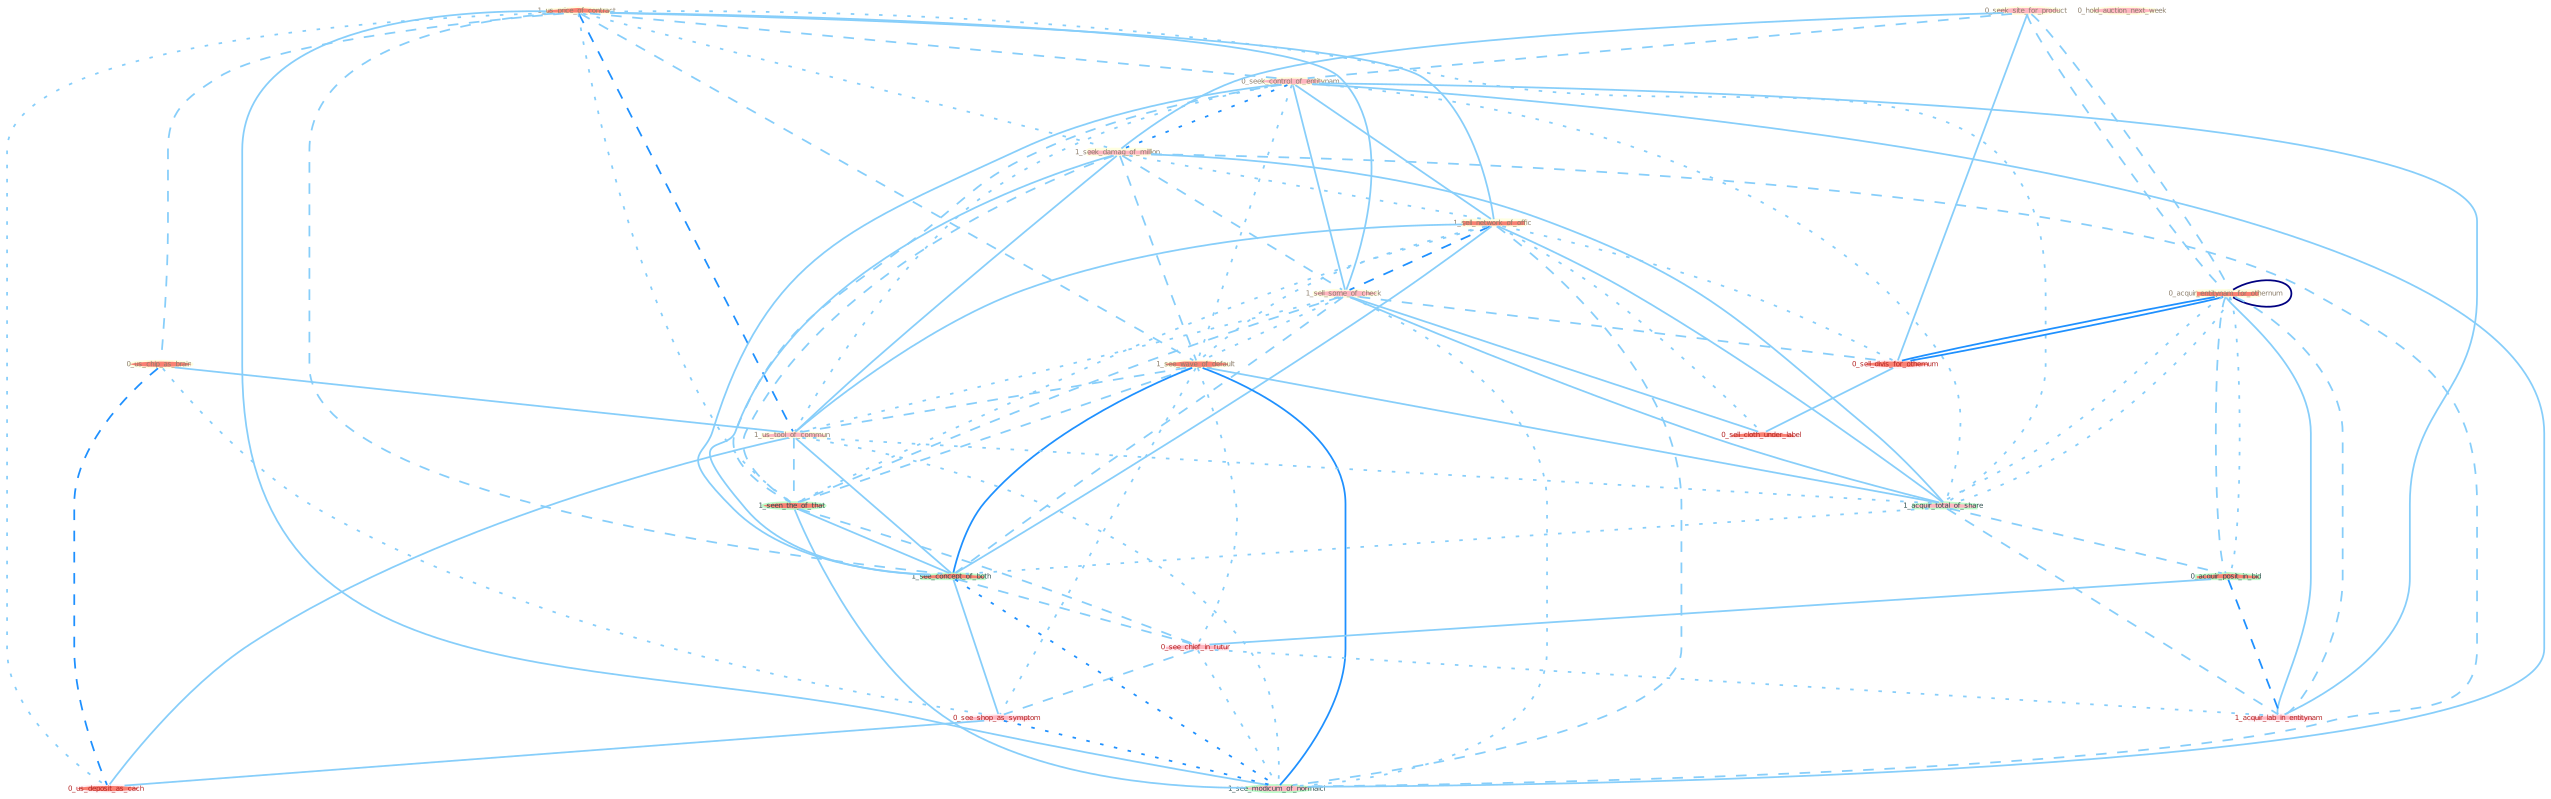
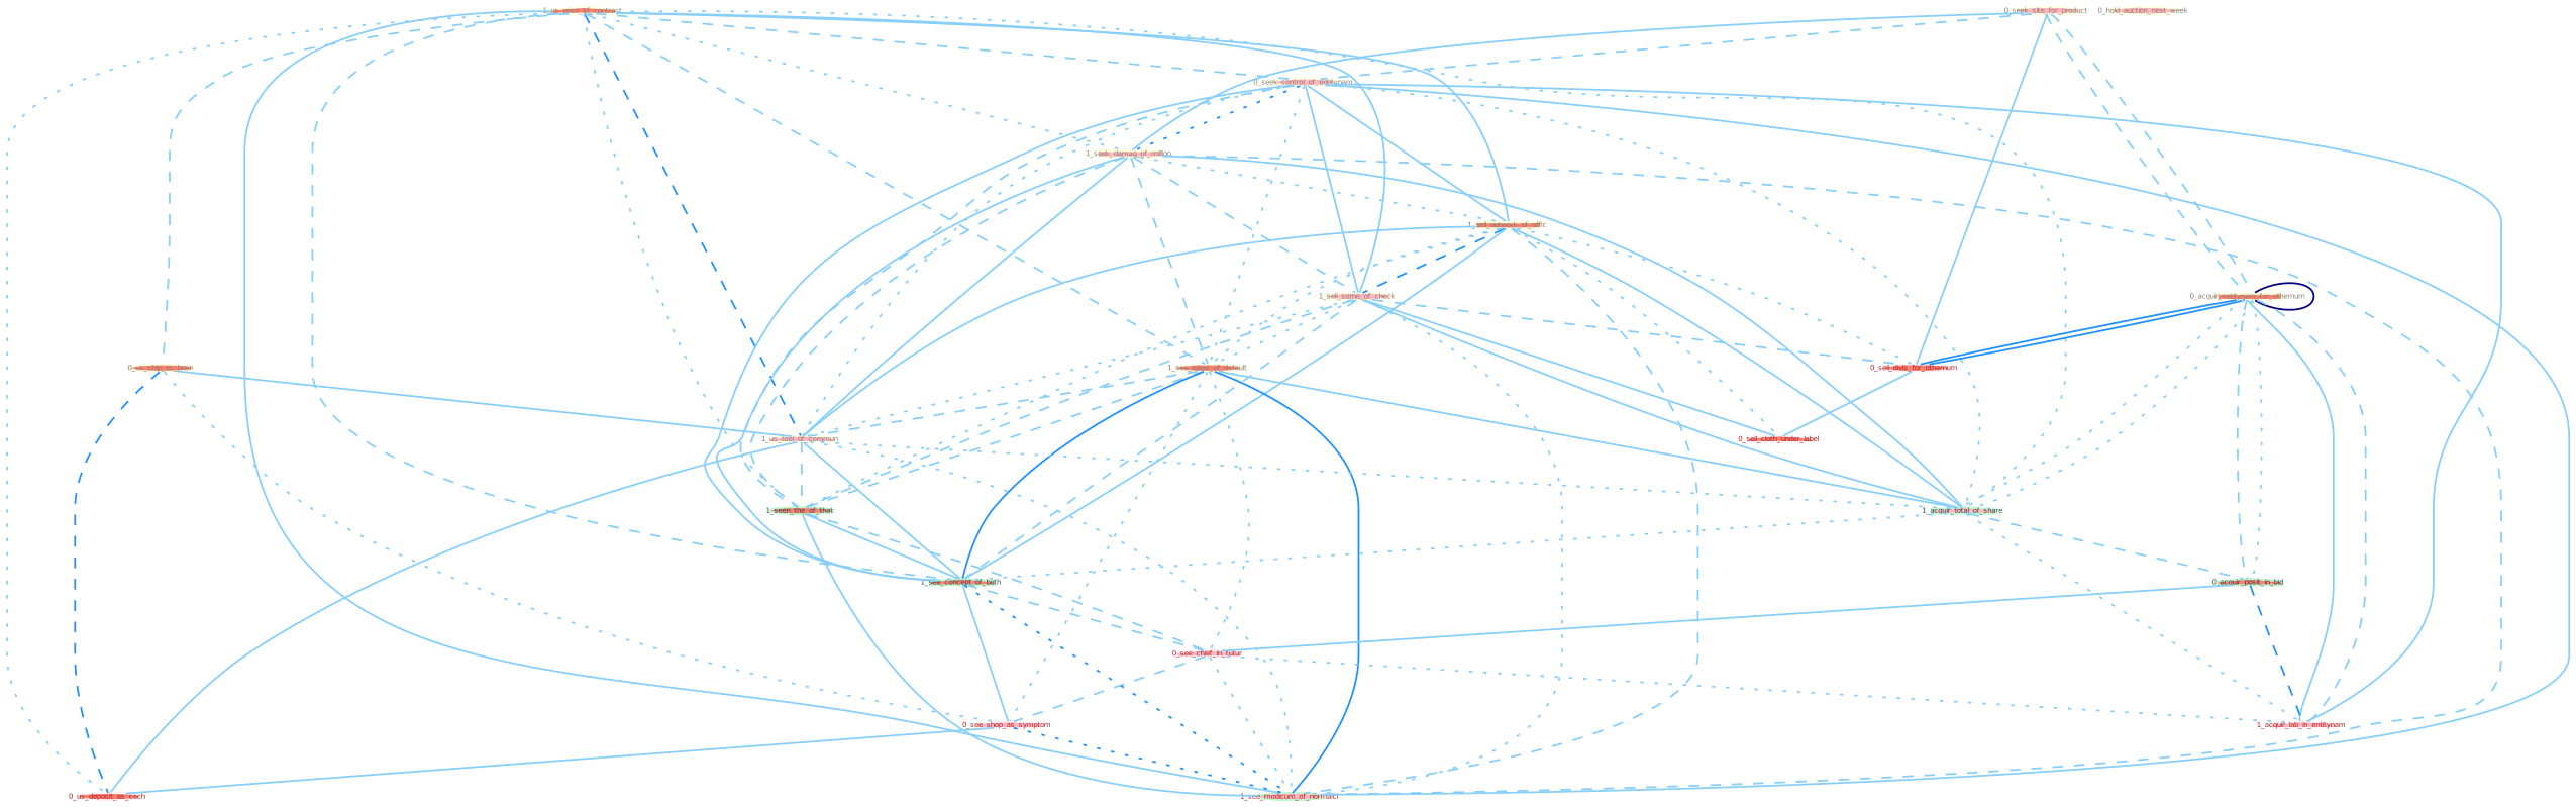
  graph {
    fontname="DejaVu Sans"
    node [color="#ffffe0" fillcolor=salmon fixedsize=true fontcolor="#8b7d6b" fontname="DejaVu Sans" fontsize=4 shape=house style=filled]
    edge [color="#87cefa" fontname="DejaVu Sans" style=solid w=1]
    "1_us_price_of_contract " [height=.06 width=.5]
    "0_us_chip_as_brain " [height=.06 shape=ellipse width=.5]
    "0_seek_site_for_product " [fillcolor=lightpink height=.06 shape=octagon width=.5]
    "0_hold_auction_next_week " [fillcolor=lightpink height=.06 shape=octagon width=.5]
    "0_seek_control_of_entitynam " [fillcolor=lightpink height=.06 shape=ellipse width=.5]
    "1_seek_damag_of_million " [fillcolor=lightpink height=.06 shape=cylinder width=.5]
    "1_sell_network_of_offic " [height=.06 shape=cylinder width=.5]
    "1_sell_some_of_check " [fillcolor=lightpink height=.06 shape=octagon width=.5]
    "0_acquir_entitynam_for_othernum " [height=.06 shape=cylinder width=.5]
    "1_see_wave_of_default " [height=.06 shape=octagon width=.5]
    "1_us_tool_of_commun " [fillcolor=lightpink height=.06 width=.5]
    "0_sell_divis_for_othernum " [color="#fff0f5" fontcolor="#b22222" height=.06 shape=octagon width=.5]
    "0_sell_cloth_under_label " [color="#fff0f5" fontcolor="#b22222" height=.06 width=.5]
    "0_see_chief_in_futur " [color="#fff0f5" fillcolor=lightpink fontcolor="#b22222" height=.06 width=.5]
    "0_see_shop_as_symptom " [color="#fff0f5" fillcolor=lightpink fontcolor="#b22222" height=.06 width=.5]
    "1_acquir_lab_in_entitynam " [color="#fff0f5" fillcolor=lightpink fontcolor="#b22222" height=.06 width=.5]
    "0_us_deposit_as_cach " [color="#fff0f5" fontcolor="#b22222" height=.06 shape=ellipse width=.5]
    "1_seen_the_of_that " [color="#BDFCC9" fontcolor="#2f4f4f" height=.06 shape=ellipse width=.5]
    "1_acquir_total_of_share " [color="#BDFCC9" fillcolor=lightpink fontcolor="#2f4f4f" height=.06 width=.5]
    "1_see_concept_of_both " [color="#BDFCC9" fontcolor="#2f4f4f" height=.06 width=.5]
-   "1_see_modicum_of_normalci " [color="#BDFCC9" fillcolor=lightpink fontcolor="#2f4f4f" height=.06 shape=octagon width=.5]
+   "1_see_modicum_of_normalci " [color="#BDFCC9" fillcolor=lightpink fontcolor="#b22222" height=.06 shape=octagon width=.5]
    "0_acquir_posit_in_bid " [color="#BDFCC9" fontcolor="#2f4f4f" height=.06 width=.5]
    subgraph sub_1 {
      "1_us_price_of_contract "
      "0_us_chip_as_brain "
      "0_seek_site_for_product "
      "0_hold_auction_next_week "
      "0_seek_control_of_entitynam "
      "1_seek_damag_of_million "
      "1_sell_network_of_offic "
      "1_sell_some_of_check "
      "0_acquir_entitynam_for_othernum "
      "1_see_wave_of_default "
      "1_us_tool_of_commun "
    }
    subgraph sub_2 {
      "0_sell_divis_for_othernum "
      "0_sell_cloth_under_label "
      "0_see_chief_in_futur "
      "0_see_shop_as_symptom "
      "1_acquir_lab_in_entitynam "
      "0_us_deposit_as_cach "
    }
    "1_us_price_of_contract " -- "0_us_chip_as_brain " [style=dashed]
    "1_us_price_of_contract " -- "0_seek_control_of_entitynam " [style=dashed]
    "1_us_price_of_contract " -- "1_seek_damag_of_million " [style=dotted]
    "1_us_price_of_contract " -- "1_sell_network_of_offic "
    "1_us_price_of_contract " -- "1_sell_some_of_check "
    "1_us_price_of_contract " -- "1_see_wave_of_default " [style=dashed]
    "1_us_price_of_contract " -- "1_us_tool_of_commun " [color="#1e90ff" style=dashed w=2]
    "1_us_price_of_contract " -- "0_us_deposit_as_cach " [style=dotted]
    "1_us_price_of_contract " -- "1_seen_the_of_that " [style=dotted]
    "1_us_price_of_contract " -- "1_acquir_total_of_share " [style=dotted]
    "1_us_price_of_contract " -- "1_see_concept_of_both " [style=dashed]
    "1_us_price_of_contract " -- "1_see_modicum_of_normalci "
    "0_us_chip_as_brain " -- "1_us_tool_of_commun "
    "0_us_chip_as_brain " -- "0_see_shop_as_symptom " [style=dotted]
    "0_us_chip_as_brain " -- "0_us_deposit_as_cach " [color="#1e90ff" style=dashed w=2]
    "0_seek_site_for_product " -- "0_seek_control_of_entitynam " [style=dashed]
    "0_seek_site_for_product " -- "1_seek_damag_of_million "
    "0_seek_site_for_product " -- "0_acquir_entitynam_for_othernum " [style=dashed]
    "0_seek_site_for_product " -- "0_acquir_entitynam_for_othernum " [style=dashed]
    "0_seek_site_for_product " -- "0_sell_divis_for_othernum "
    "0_seek_control_of_entitynam " -- "1_seek_damag_of_million " [color="#1e90ff" style=dotted w=2]
    "0_seek_control_of_entitynam " -- "1_sell_network_of_offic "
    "0_seek_control_of_entitynam " -- "1_sell_some_of_check "
    "0_seek_control_of_entitynam " -- "1_see_wave_of_default " [style=dotted]
    "0_seek_control_of_entitynam " -- "1_us_tool_of_commun " [style=dotted]
    "0_seek_control_of_entitynam " -- "1_acquir_lab_in_entitynam "
    "0_seek_control_of_entitynam " -- "1_seen_the_of_that " [style=dashed]
    "0_seek_control_of_entitynam " -- "1_acquir_total_of_share " [style=dotted]
    "0_seek_control_of_entitynam " -- "1_see_concept_of_both "
    "0_seek_control_of_entitynam " -- "1_see_modicum_of_normalci "
    "1_seek_damag_of_million " -- "1_sell_network_of_offic " [style=dotted]
    "1_seek_damag_of_million " -- "1_sell_some_of_check " [style=dashed]
    "1_seek_damag_of_million " -- "1_see_wave_of_default " [style=dashed]
    "1_seek_damag_of_million " -- "1_us_tool_of_commun "
    "1_seek_damag_of_million " -- "1_seen_the_of_that " [style=dashed]
    "1_seek_damag_of_million " -- "1_acquir_total_of_share "
    "1_seek_damag_of_million " -- "1_see_concept_of_both "
    "1_seek_damag_of_million " -- "1_see_modicum_of_normalci " [style=dashed]
    "1_sell_network_of_offic " -- "1_sell_some_of_check " [color="#1e90ff" style=dashed w=2]
    "1_sell_network_of_offic " -- "1_see_wave_of_default " [style=dotted]
    "1_sell_network_of_offic " -- "1_us_tool_of_commun "
    "1_sell_network_of_offic " -- "0_sell_divis_for_othernum " [style=dotted]
    "1_sell_network_of_offic " -- "0_sell_cloth_under_label " [style=dotted]
    "1_sell_network_of_offic " -- "1_seen_the_of_that " [style=dotted]
    "1_sell_network_of_offic " -- "1_acquir_total_of_share "
    "1_sell_network_of_offic " -- "1_see_concept_of_both "
    "1_sell_network_of_offic " -- "1_see_modicum_of_normalci " [style=dashed]
    "1_sell_some_of_check " -- "1_see_wave_of_default " [style=dotted]
    "1_sell_some_of_check " -- "1_us_tool_of_commun " [style=dotted]
    "1_sell_some_of_check " -- "0_sell_divis_for_othernum " [style=dashed]
    "1_sell_some_of_check " -- "0_sell_cloth_under_label "
    "1_sell_some_of_check " -- "1_seen_the_of_that " [style=dashed]
    "1_sell_some_of_check " -- "1_acquir_total_of_share "
    "1_sell_some_of_check " -- "1_see_concept_of_both " [style=dashed]
    "1_sell_some_of_check " -- "1_see_modicum_of_normalci " [style=dotted]
    "0_acquir_entitynam_for_othernum " -- "0_acquir_entitynam_for_othernum " [color="#000080" w=4]
    "0_acquir_entitynam_for_othernum " -- "0_sell_divis_for_othernum " [color="#1e90ff" w=2]
    "0_acquir_entitynam_for_othernum " -- "0_sell_divis_for_othernum " [color="#1e90ff" w=2]
    "0_acquir_entitynam_for_othernum " -- "1_acquir_lab_in_entitynam "
    "0_acquir_entitynam_for_othernum " -- "1_acquir_lab_in_entitynam " [style=dashed]
    "0_acquir_entitynam_for_othernum " -- "1_acquir_total_of_share " [style=dotted]
    "0_acquir_entitynam_for_othernum " -- "1_acquir_total_of_share " [style=dotted]
    "0_acquir_entitynam_for_othernum " -- "0_acquir_posit_in_bid " [style=dashed]
    "0_acquir_entitynam_for_othernum " -- "0_acquir_posit_in_bid " [style=dotted]
    "1_see_wave_of_default " -- "1_us_tool_of_commun " [style=dashed]
    "1_see_wave_of_default " -- "0_see_chief_in_futur " [style=dotted]
    "1_see_wave_of_default " -- "0_see_shop_as_symptom " [style=dotted]
    "1_see_wave_of_default " -- "1_seen_the_of_that " [style=dashed]
    "1_see_wave_of_default " -- "1_acquir_total_of_share "
    "1_see_wave_of_default " -- "1_see_concept_of_both " [color="#1e90ff" w=2]
    "1_see_wave_of_default " -- "1_see_modicum_of_normalci " [color="#1e90ff" w=2]
    "1_us_tool_of_commun " -- "0_us_deposit_as_cach "
    "1_us_tool_of_commun " -- "1_seen_the_of_that " [style=dashed]
    "1_us_tool_of_commun " -- "1_acquir_total_of_share " [style=dotted]
    "1_us_tool_of_commun " -- "1_see_concept_of_both "
    "1_us_tool_of_commun " -- "1_see_modicum_of_normalci " [style=dotted]
    "0_sell_divis_for_othernum " -- "0_sell_cloth_under_label "
    "0_see_chief_in_futur " -- "0_see_shop_as_symptom " [style=dashed]
    "0_see_chief_in_futur " -- "1_acquir_lab_in_entitynam " [style=dotted]
    "0_see_chief_in_futur " -- "1_see_modicum_of_normalci " [style=dotted]
    "0_see_shop_as_symptom " -- "0_us_deposit_as_cach "
    "0_see_shop_as_symptom " -- "1_see_modicum_of_normalci " [color="#1e90ff" style=dotted]
    "1_seen_the_of_that " -- "0_see_chief_in_futur " [style=dashed]
    "1_seen_the_of_that " -- "1_see_concept_of_both "
    "1_seen_the_of_that " -- "1_see_modicum_of_normalci "
-   "1_acquir_total_of_share " -- "1_acquir_lab_in_entitynam " [style=dashed]
+   "1_acquir_total_of_share " -- "1_acquir_lab_in_entitynam " [style=dotted]
    "1_acquir_total_of_share " -- "1_see_concept_of_both " [style=dotted]
    "1_acquir_total_of_share " -- "0_acquir_posit_in_bid " [style=dashed]
    "1_see_concept_of_both " -- "0_see_chief_in_futur " [style=dashed]
    "1_see_concept_of_both " -- "0_see_shop_as_symptom "
    "1_see_concept_of_both " -- "1_see_modicum_of_normalci " [color="#1e90ff" style=dotted w=2]
    "0_acquir_posit_in_bid " -- "0_see_chief_in_futur "
    "0_acquir_posit_in_bid " -- "1_acquir_lab_in_entitynam " [color="#1e90ff" style=dashed w=2]
  }
